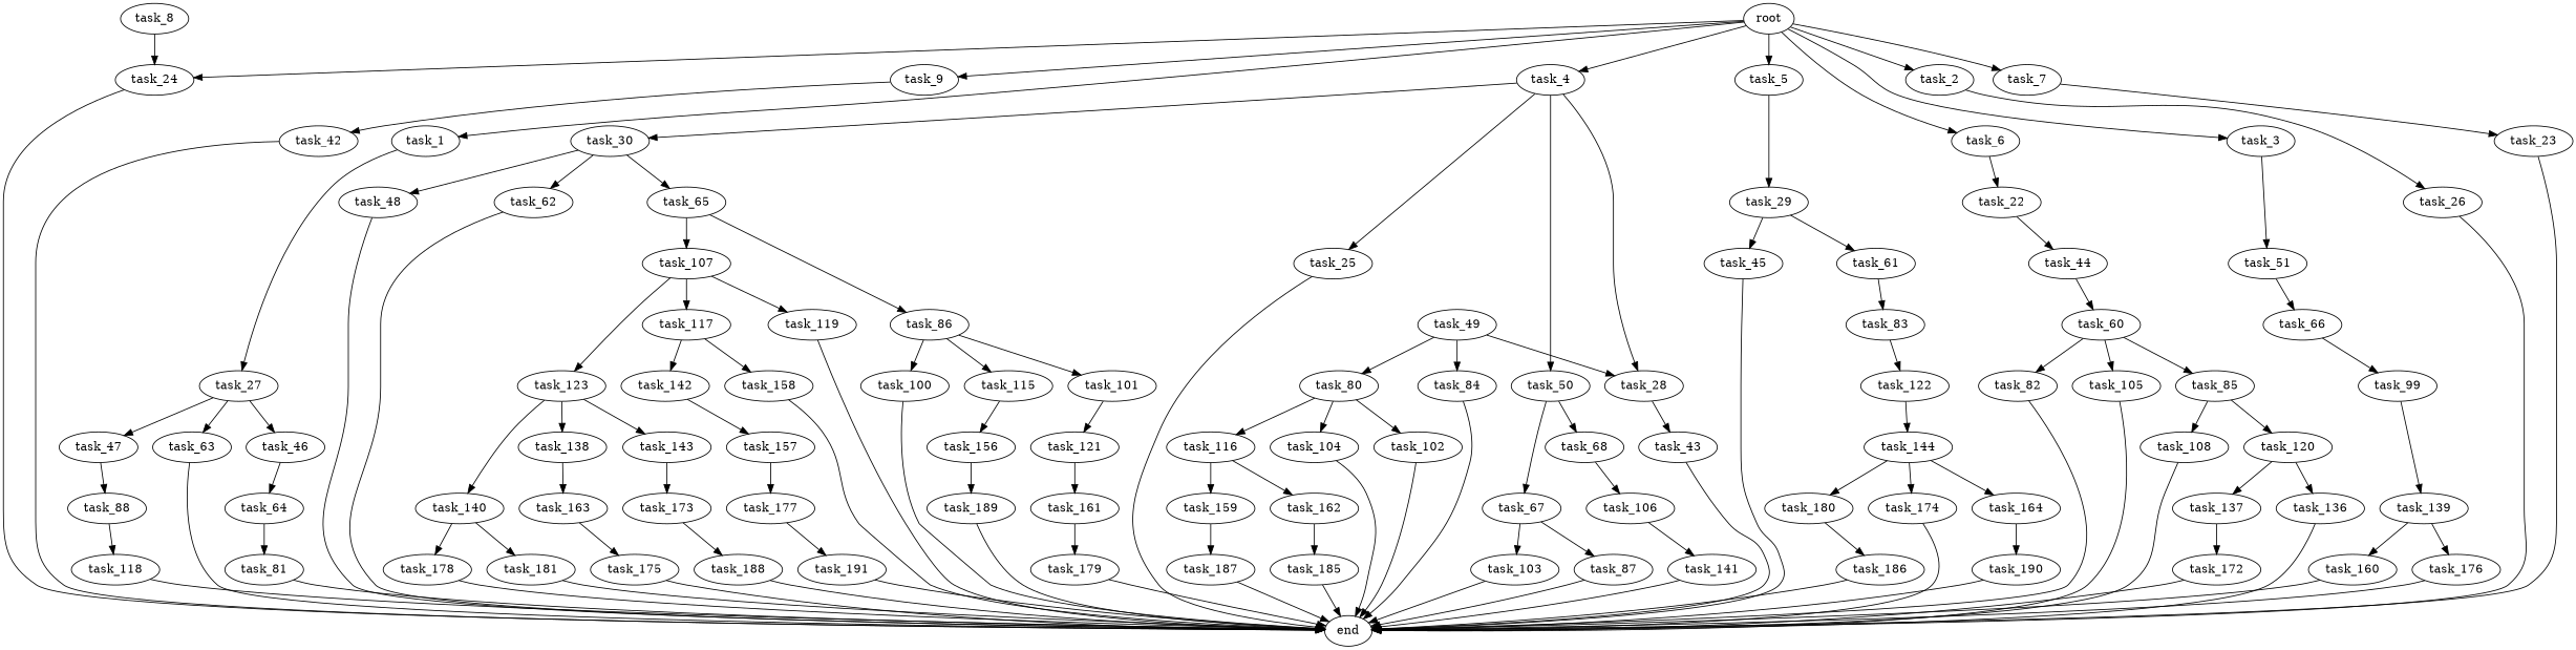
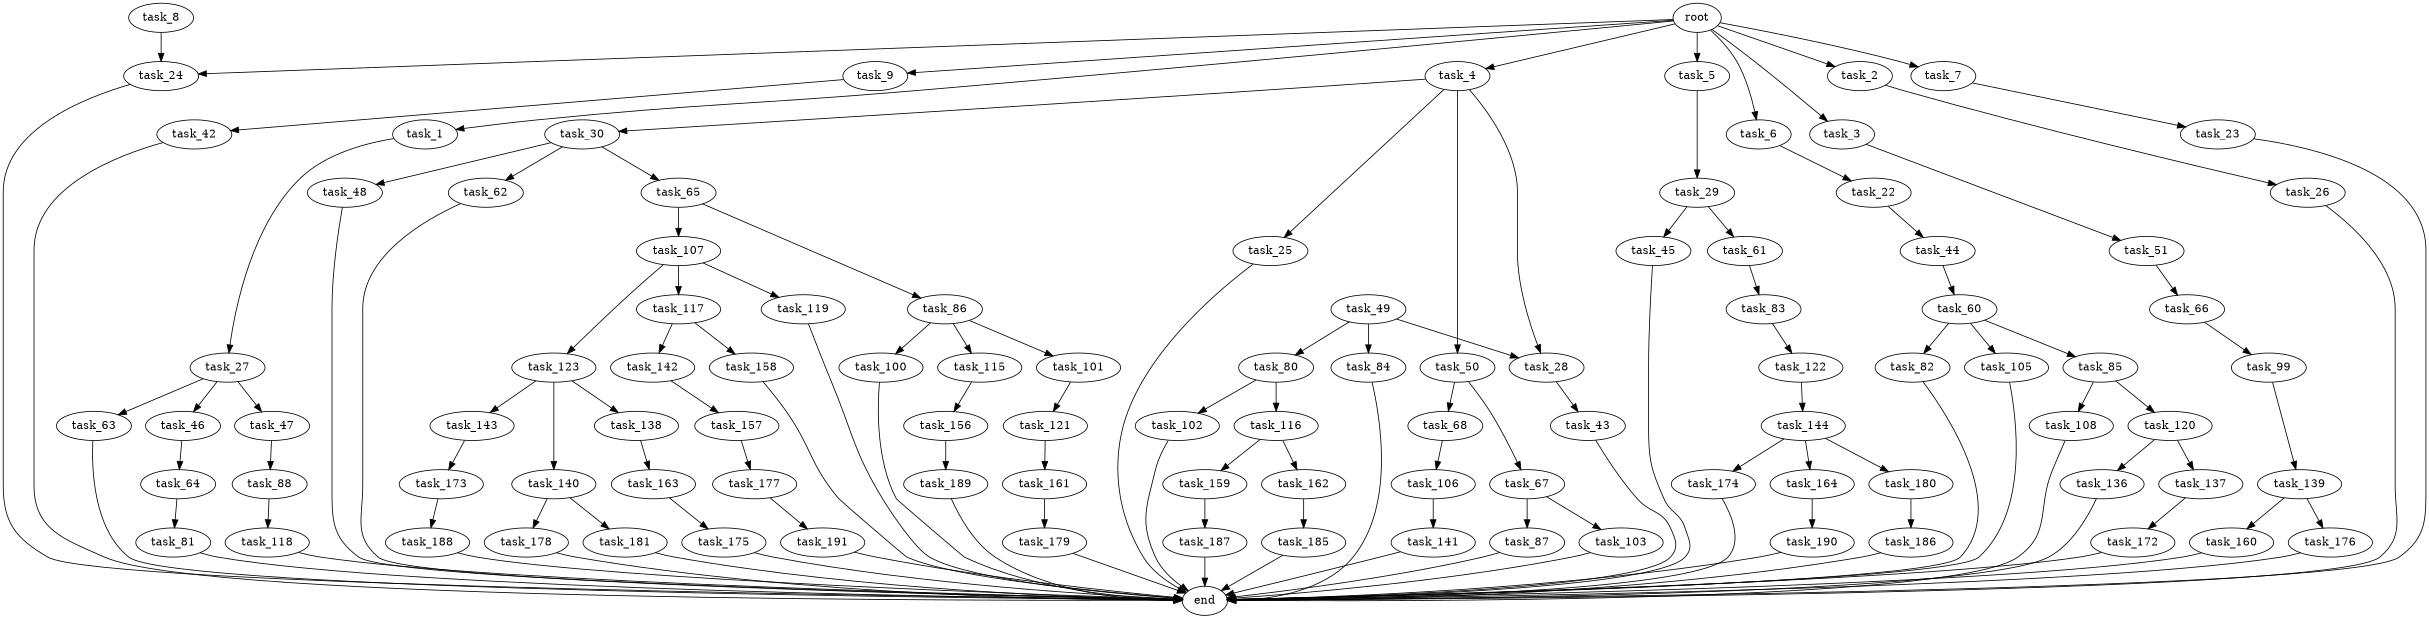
  digraph {
    root
    task_1
    task_2
    task_3
    task_4
    task_5
    task_6
    task_7
    task_9
    task_24
    task_27
    task_26
    task_51
    task_25
    task_28
    task_30
    task_50
    task_29
    task_22
    task_23
    task_8
    task_42
    task_46
    task_47
    task_63
    end
    task_66
    task_43
    task_48
    task_62
    task_65
    task_67
    task_68
    task_45
    task_61
    task_44
    task_60
    task_64
    task_88
    task_49
    task_80
    task_84
    task_83
    task_86
    task_107
    task_82
    task_85
    task_105
    task_81
    task_118
    task_102
-   task_104
    task_116
    task_87
    task_103
    task_106
    task_99
    task_108
    task_120
    task_122
    task_100
    task_101
    task_115
    task_117
    task_119
    task_123
    task_139
    task_141
    task_159
    task_162
    task_144
    task_136
    task_137
    task_121
    task_156
    task_160
    task_176
    task_161
    task_142
    task_158
    task_138
    task_140
    task_143
    task_189
    task_187
    task_185
    task_157
    task_172
    task_179
    task_164
    task_174
    task_180
    task_163
    task_178
    task_181
    task_173
    task_175
    task_177
    task_188
    task_190
    task_186
    task_191
    root -> task_1
    root -> task_2
    root -> task_3
    root -> task_4
    root -> task_5
    root -> task_6
    root -> task_7
    root -> task_9
    root -> task_24
    task_1 -> task_27
    task_2 -> task_26
    task_3 -> task_51
    task_4 -> task_25
    task_4 -> task_28
    task_4 -> task_30
    task_4 -> task_50
    task_5 -> task_29
    task_6 -> task_22
    task_7 -> task_23
    task_9 -> task_42
    task_24 -> end
    task_27 -> task_46
    task_27 -> task_47
    task_27 -> task_63
    task_26 -> end
    task_51 -> task_66
    task_25 -> end
    task_28 -> task_43
    task_30 -> task_48
    task_30 -> task_62
    task_30 -> task_65
    task_50 -> task_67
    task_50 -> task_68
    task_29 -> task_45
    task_29 -> task_61
    task_22 -> task_44
    task_23 -> end
    task_8 -> task_24
    task_42 -> end
    task_46 -> task_64
    task_47 -> task_88
    task_63 -> end
    task_66 -> task_99
    task_43 -> end
    task_48 -> end
    task_62 -> end
    task_65 -> task_86
    task_65 -> task_107
    task_67 -> task_87
    task_67 -> task_103
    task_68 -> task_106
    task_45 -> end
    task_61 -> task_83
    task_44 -> task_60
    task_60 -> task_82
    task_60 -> task_85
    task_60 -> task_105
    task_64 -> task_81
    task_88 -> task_118
    task_49 -> task_28
    task_49 -> task_80
    task_49 -> task_84
    task_80 -> task_102
-   task_80 -> task_104
    task_80 -> task_116
    task_84 -> end
    task_83 -> task_122
    task_86 -> task_100
    task_86 -> task_101
    task_86 -> task_115
    task_107 -> task_117
    task_107 -> task_119
    task_107 -> task_123
    task_82 -> end
    task_85 -> task_108
    task_85 -> task_120
    task_105 -> end
    task_81 -> end
    task_118 -> end
    task_102 -> end
-   task_104 -> end
    task_116 -> task_159
    task_116 -> task_162
    task_87 -> end
    task_103 -> end
    task_106 -> task_141
    task_99 -> task_139
    task_108 -> end
    task_120 -> task_136
    task_120 -> task_137
    task_122 -> task_144
    task_100 -> end
    task_101 -> task_121
    task_115 -> task_156
    task_117 -> task_142
    task_117 -> task_158
    task_119 -> end
    task_123 -> task_138
    task_123 -> task_140
    task_123 -> task_143
    task_139 -> task_160
    task_139 -> task_176
    task_141 -> end
    task_159 -> task_187
    task_162 -> task_185
    task_144 -> task_164
    task_144 -> task_174
    task_144 -> task_180
    task_136 -> end
    task_137 -> task_172
    task_121 -> task_161
    task_156 -> task_189
    task_160 -> end
    task_176 -> end
    task_161 -> task_179
    task_142 -> task_157
    task_158 -> end
    task_138 -> task_163
    task_140 -> task_178
    task_140 -> task_181
    task_143 -> task_173
    task_189 -> end
    task_187 -> end
    task_185 -> end
    task_157 -> task_177
    task_172 -> end
    task_179 -> end
    task_164 -> task_190
    task_174 -> end
    task_180 -> task_186
    task_163 -> task_175
    task_178 -> end
    task_181 -> end
    task_173 -> task_188
    task_175 -> end
    task_177 -> task_191
    task_188 -> end
    task_190 -> end
    task_186 -> end
    task_191 -> end
  }
